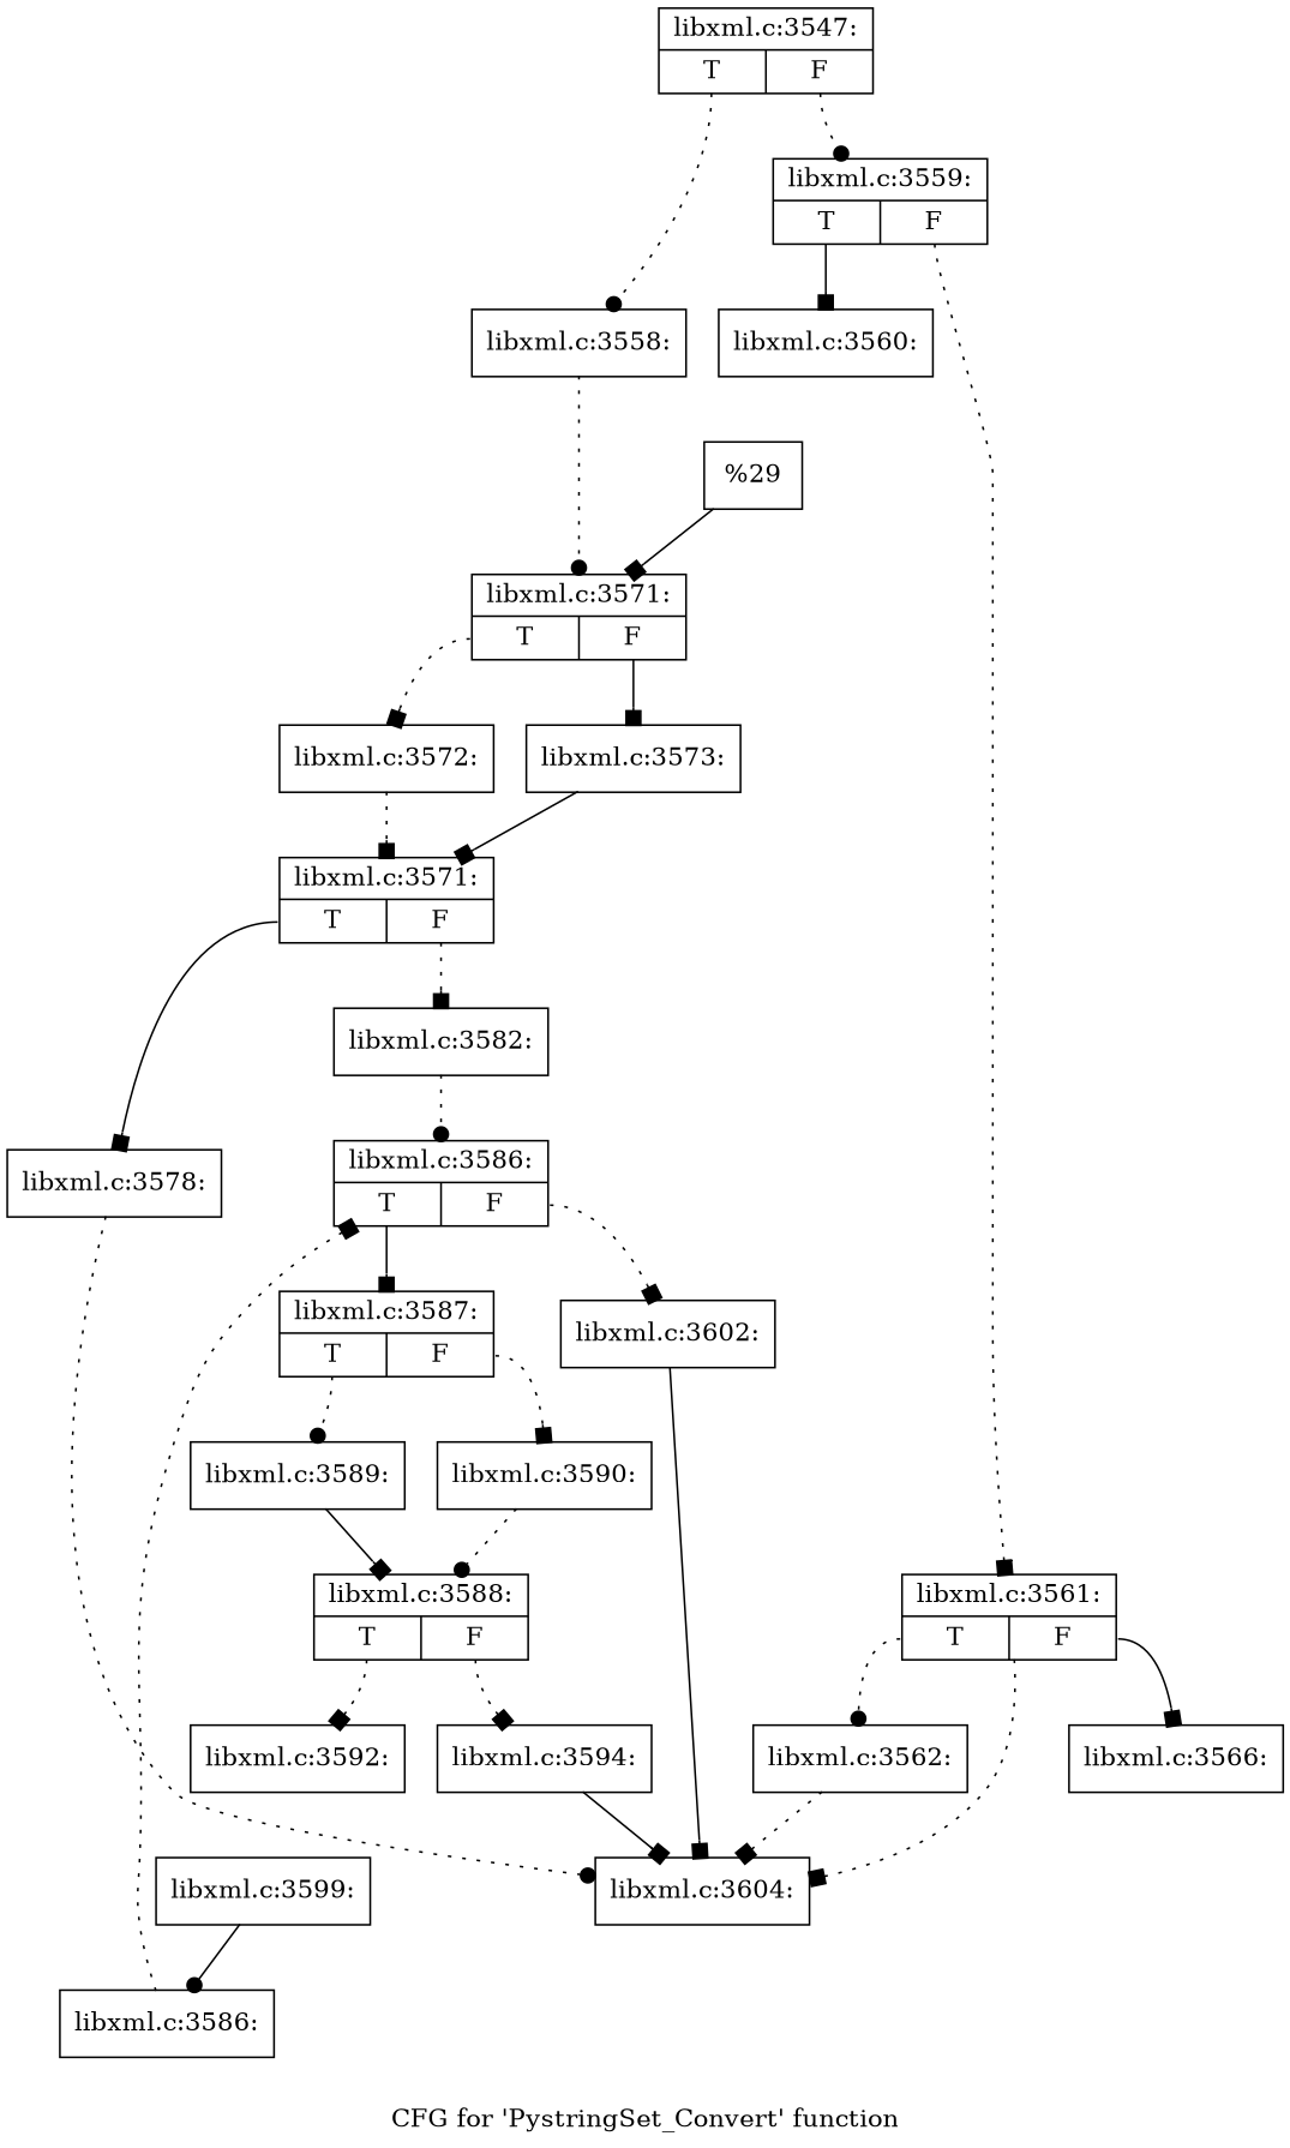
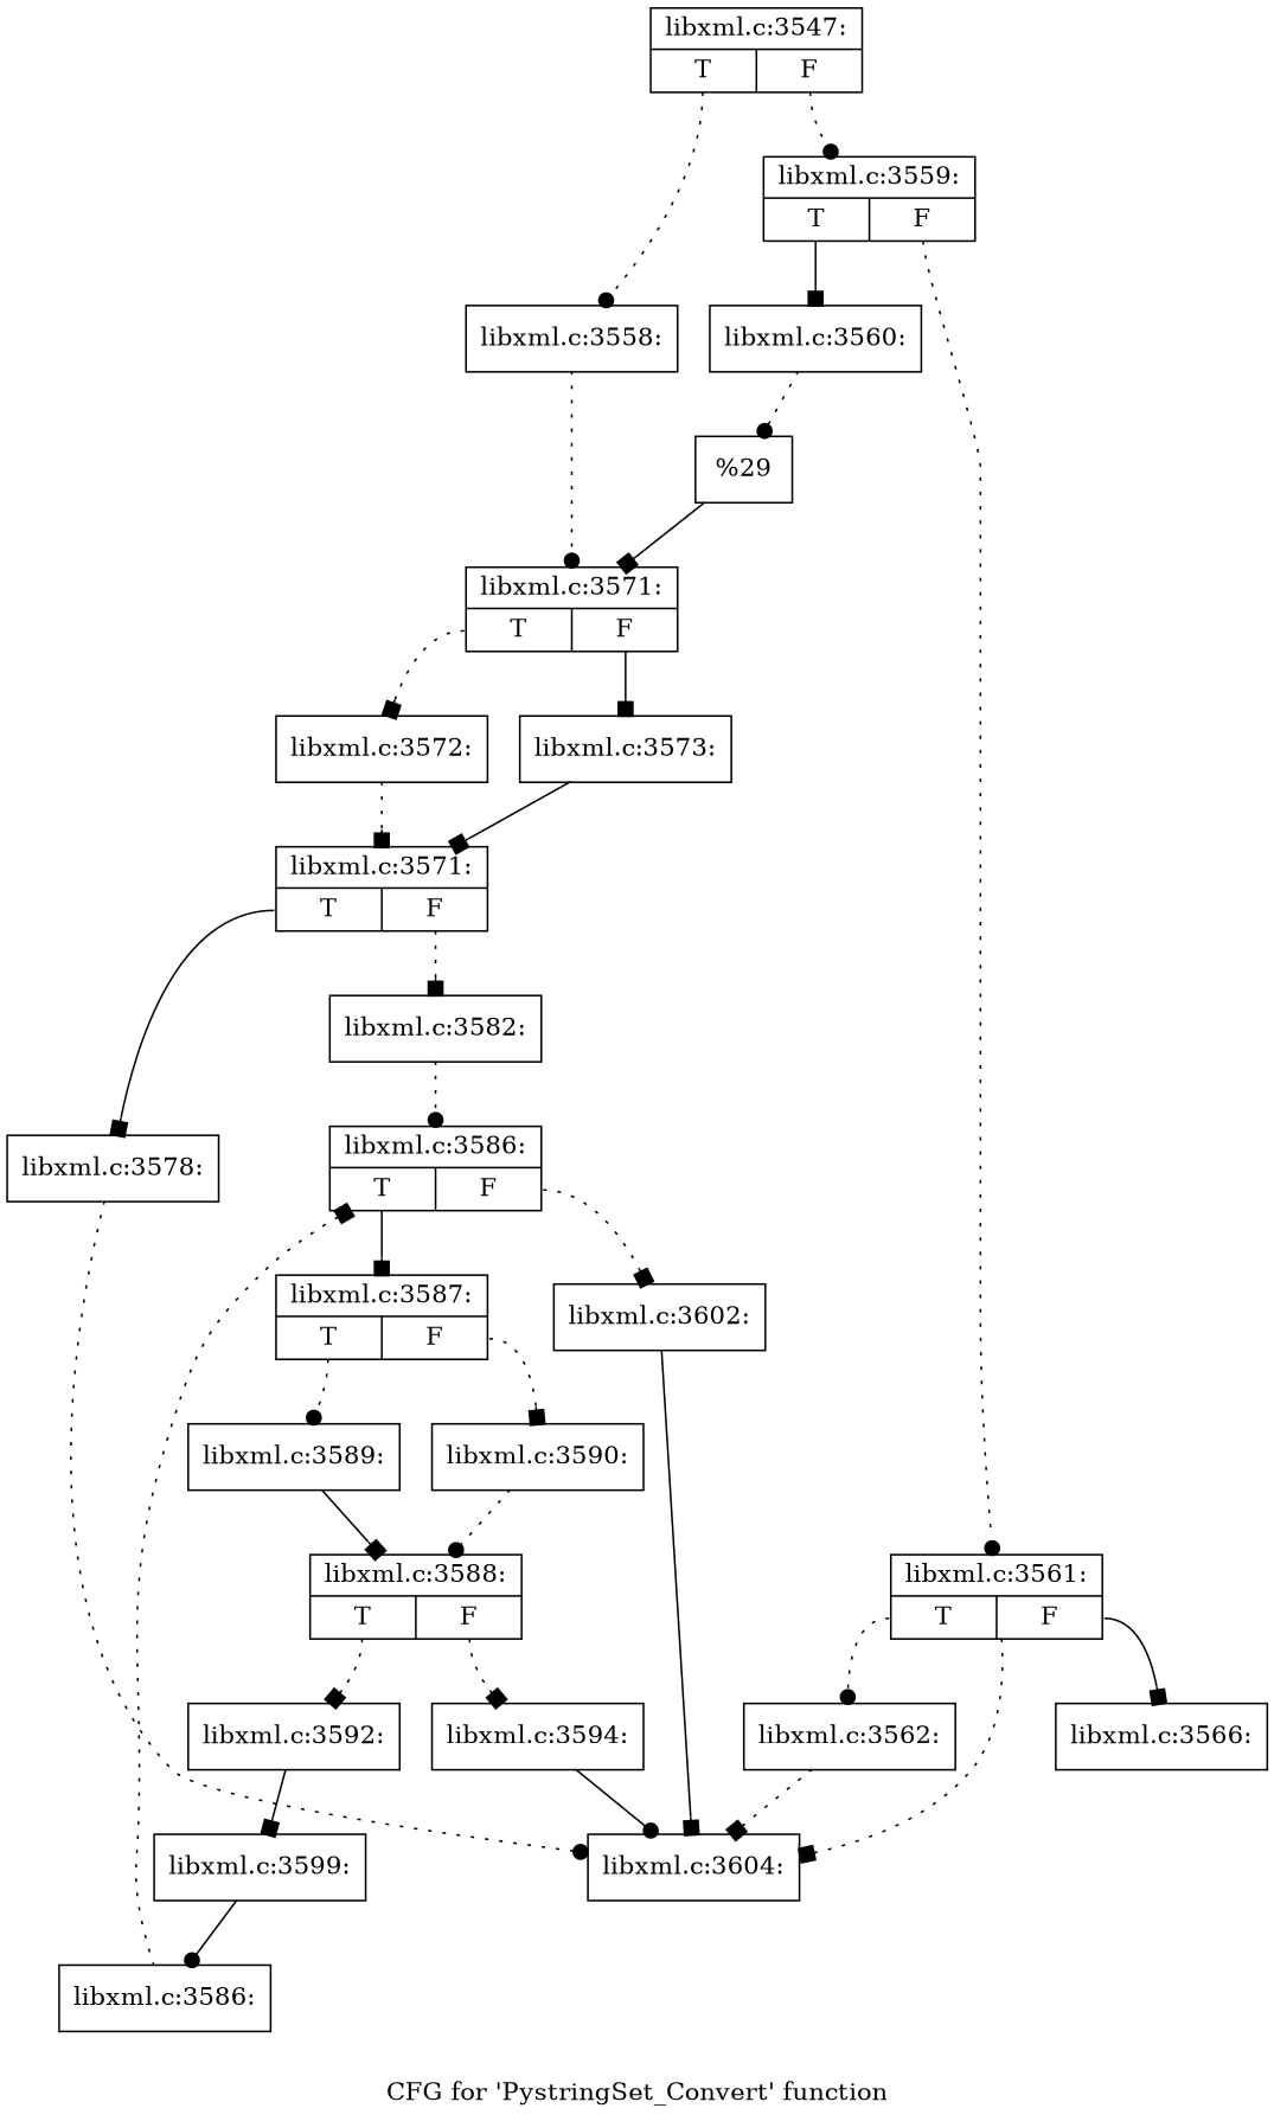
  digraph {
    label="CFG for 'PystringSet_Convert' function"
    node [shape=record]
    edge [arrowhead=box style=dotted]
    n1 [label="{libxml.c:3547:|{<s0>T|<s1>F}}"]
    n2 [label="{libxml.c:3558:}"]
    n3 [label="{libxml.c:3559:|{<s0>T|<s1>F}}"]
    n4 [label="{libxml.c:3571:|{<s0>T|<s1>F}}"]
    n5 [label="{libxml.c:3560:}"]
    n6 [label="{libxml.c:3561:|{<s0>T|<s1>F}}"]
    n7 [label="{libxml.c:3572:}"]
    n8 [label="{libxml.c:3573:}"]
    n9 [label="{%29}"]
    n10 [label="{libxml.c:3562:}"]
    n11 [label="{libxml.c:3566:}"]
    n12 [label="{libxml.c:3604:}"]
    n13 [label="{libxml.c:3571:|{<s0>T|<s1>F}}"]
    n14 [label="{libxml.c:3578:}"]
    n15 [label="{libxml.c:3582:}"]
    n16 [label="{libxml.c:3586:|{<s0>T|<s1>F}}"]
    n17 [label="{libxml.c:3587:|{<s0>T|<s1>F}}"]
    n18 [label="{libxml.c:3602:}"]
    n19 [label="{libxml.c:3589:}"]
    n20 [label="{libxml.c:3590:}"]
    n21 [label="{libxml.c:3588:|{<s0>T|<s1>F}}"]
    n22 [label="{libxml.c:3592:}"]
    n23 [label="{libxml.c:3594:}"]
    n24 [label="{libxml.c:3599:}"]
    n25 [label="{libxml.c:3586:}"]
    n1 -> n2 [arrowhead=dot tailport=s0]
    n1 -> n3 [arrowhead=dot tailport=s1]
    n2 -> n4 [arrowhead=dot]
    n3 -> n5 [style=solid tailport=s0]
-   n3 -> n6 [tailport=s1]
+   n3 -> n6 [arrowhead=dot tailport=s1]
    n4 -> n7 [tailport=s0]
    n4 -> n8 [style=solid tailport=s1]
+   n5 -> n9 [arrowhead=dot]
    n6 -> n10 [arrowhead=dot tailport=s0]
    n6 -> n11 [style=solid tailport=s1]
    n6 -> n12
    n7 -> n13
    n8 -> n13 [style=solid]
    n9 -> n4 [style=solid]
    n10 -> n12
    n13 -> n14 [style=solid tailport=s0]
    n13 -> n15 [tailport=s1]
    n14 -> n12 [arrowhead=dot]
    n15 -> n16 [arrowhead=dot]
    n16 -> n17 [style=solid tailport=s0]
    n16 -> n18 [tailport=s1]
    n17 -> n19 [arrowhead=dot tailport=s0]
    n17 -> n20 [tailport=s1]
    n18 -> n12 [style=solid]
    n19 -> n21 [style=solid]
    n20 -> n21 [arrowhead=dot]
    n21 -> n22 [tailport=s0]
    n21 -> n23 [tailport=s1]
-   n23 -> n12 [style=solid]
+   n22 -> n24 [style=solid]
+   n23 -> n12 [arrowhead=dot style=solid]
    n24 -> n25 [arrowhead=dot style=solid]
    n25 -> n16
  }
